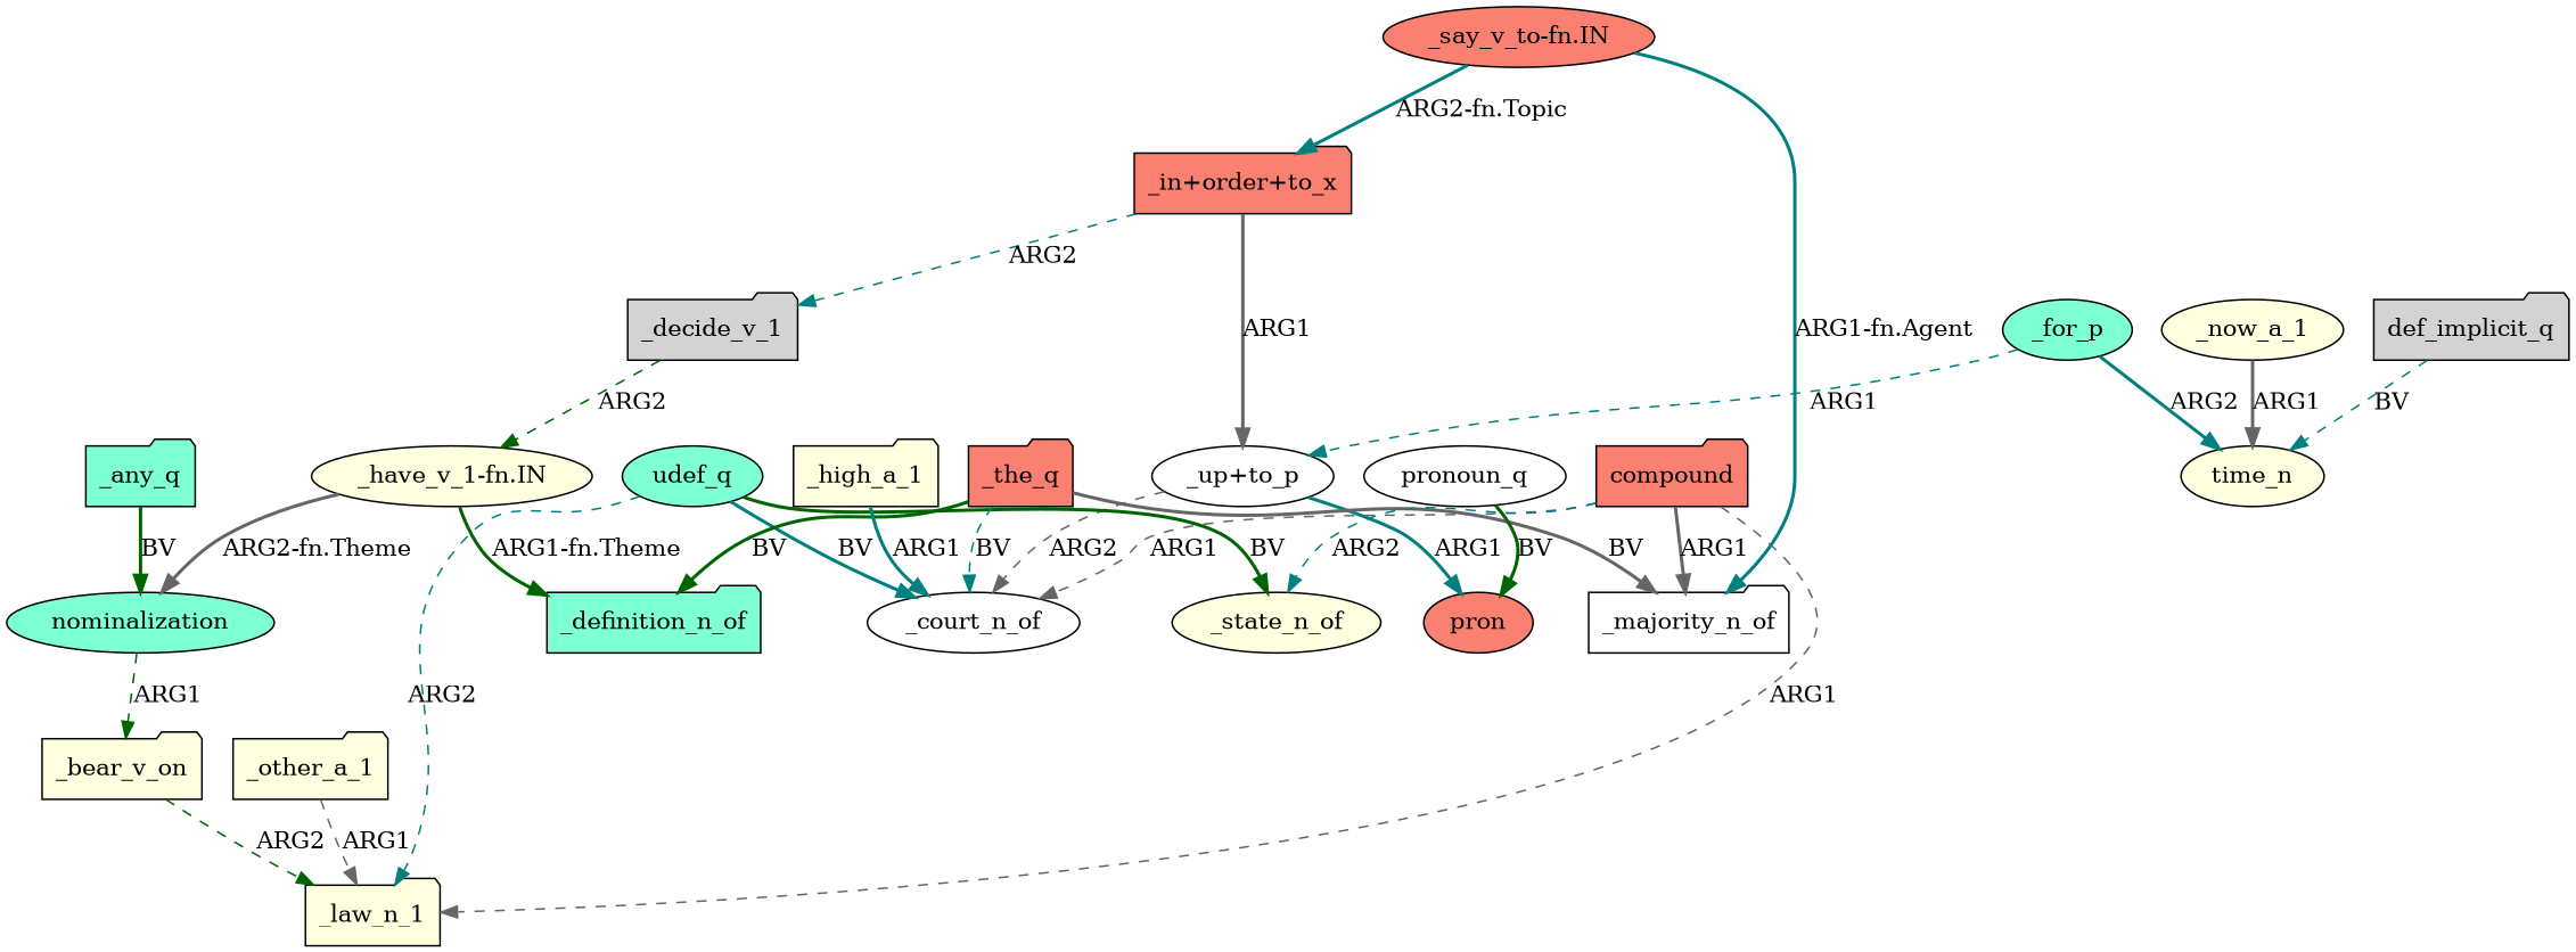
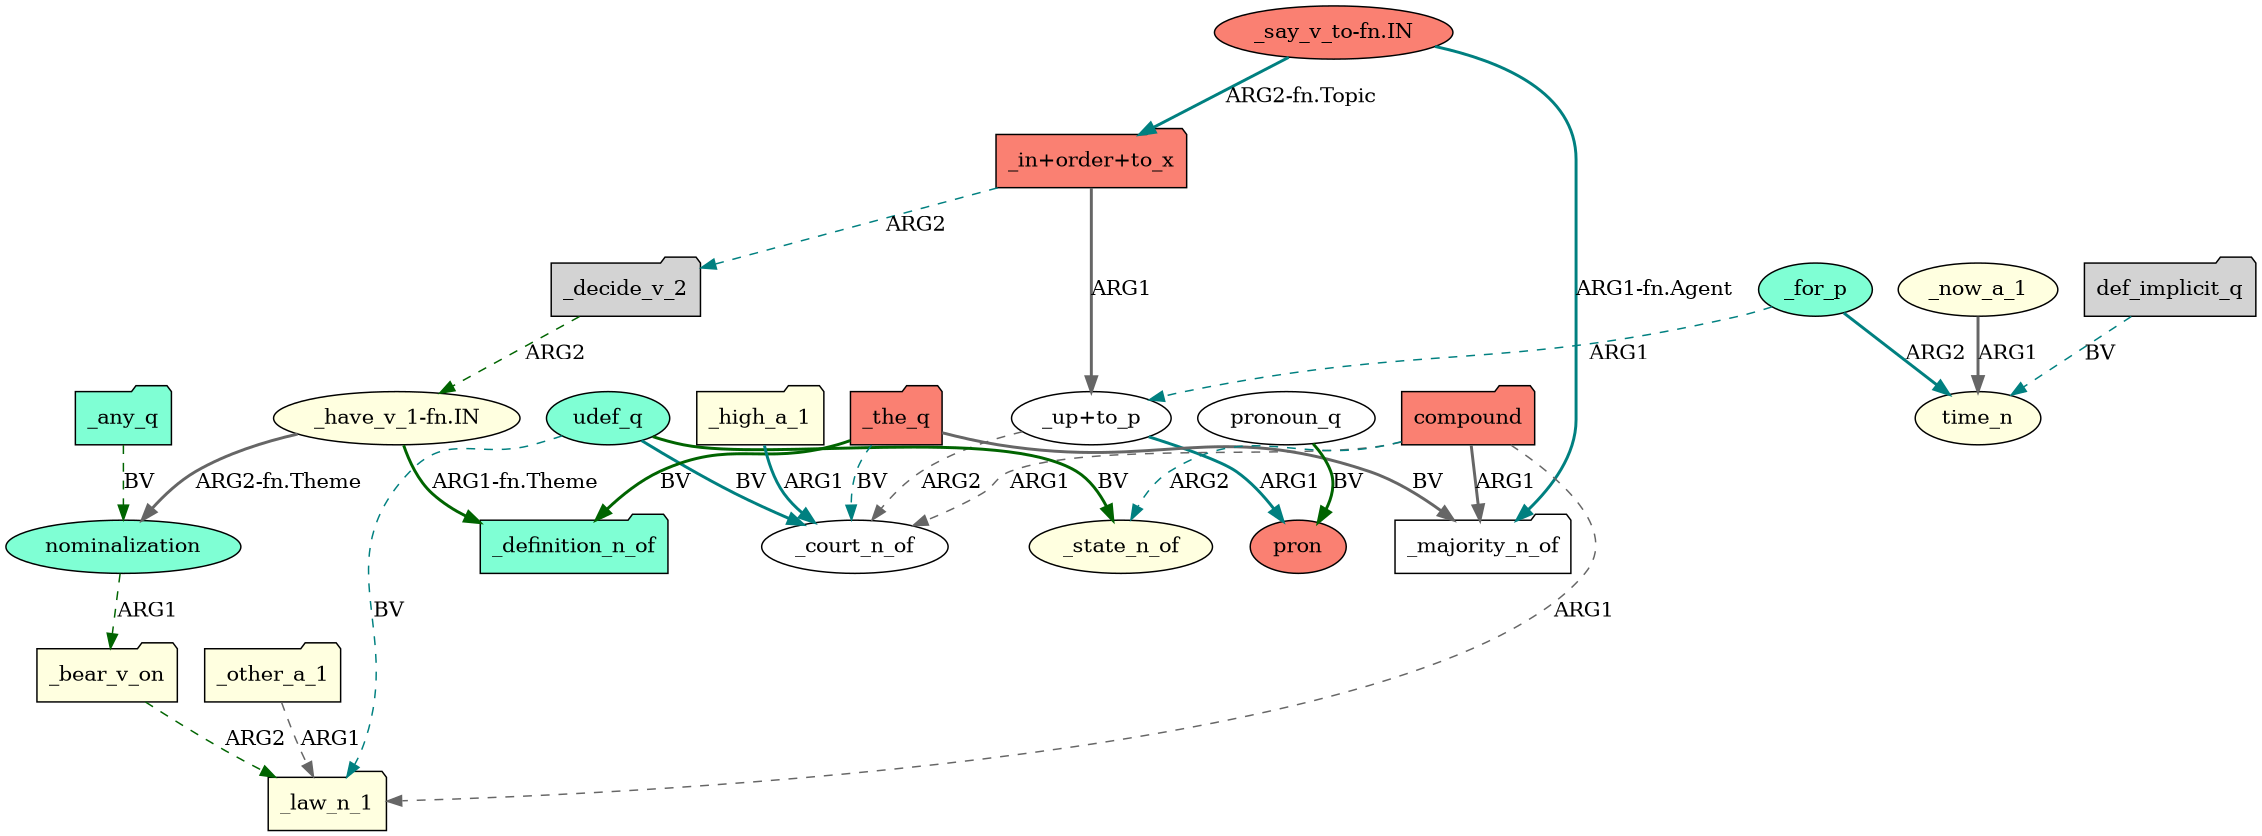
  digraph {
    node [fillcolor=lightyellow shape=folder style=filled]
    edge [color=teal style=bold]
    _bear_v_on
    _law_n_1
    "_in+order+to_x" [fillcolor=salmon]
-   _decide_v_1 [fillcolor=lightgrey]
+   _decide_v_1 [fillcolor=lightgrey label=_decide_v_2]
    "_up+to_p" [fillcolor=white shape=ellipse]
    "_have_v_1-fn.IN" [shape=ellipse]
    pron [fillcolor=salmon shape=ellipse]
    _court_n_of [fillcolor=white shape=ellipse]
    _definition_n_of [fillcolor=aquamarine]
    nominalization [fillcolor=aquamarine shape=ellipse]
    _for_p [fillcolor=aquamarine shape=ellipse]
    time_n [shape=ellipse]
    _other_a_1
    "_say_v_to-fn.IN" [fillcolor=salmon shape=ellipse]
    _majority_n_of [fillcolor=white]
    udef_q [fillcolor=aquamarine shape=ellipse]
    _state_n_of [shape=ellipse]
    _the_q [fillcolor=salmon]
    compound [fillcolor=salmon]
    _high_a_1
    _any_q [fillcolor=aquamarine]
    pronoun_q [fillcolor=white shape=ellipse]
    _now_a_1 [shape=ellipse]
    def_implicit_q [fillcolor=lightgrey]
    _bear_v_on -> _law_n_1 [color=darkgreen label=ARG2 style=dashed]
    "_in+order+to_x" -> _decide_v_1 [label=ARG2 style=dashed]
    "_in+order+to_x" -> "_up+to_p" [color=gray40 label=ARG1]
    _decide_v_1 -> "_have_v_1-fn.IN" [color=darkgreen label=ARG2 style=dashed]
    "_up+to_p" -> pron [label=ARG1]
    "_up+to_p" -> _court_n_of [color=gray40 label=ARG2 style=dashed]
    "_have_v_1-fn.IN" -> _definition_n_of [color=darkgreen label="ARG1-fn.Theme"]
    "_have_v_1-fn.IN" -> nominalization [color=gray40 label="ARG2-fn.Theme"]
    nominalization -> _bear_v_on [color=darkgreen label=ARG1 style=dashed]
    _for_p -> "_up+to_p" [label=ARG1 style=dashed]
    _for_p -> time_n [label=ARG2]
    _other_a_1 -> _law_n_1 [color=gray40 label=ARG1 style=dashed]
    "_say_v_to-fn.IN" -> "_in+order+to_x" [label="ARG2-fn.Topic"]
    "_say_v_to-fn.IN" -> _majority_n_of [label="ARG1-fn.Agent"]
-   udef_q -> _law_n_1 [label=ARG2 style=dashed]
+   udef_q -> _law_n_1 [label=BV style=dashed]
    udef_q -> _court_n_of [label=BV]
    udef_q -> _state_n_of [color=darkgreen label=BV]
    _the_q -> _court_n_of [label=BV style=dashed]
    _the_q -> _definition_n_of [color=darkgreen label=BV]
    _the_q -> _majority_n_of [color=gray40 label=BV]
    compound -> _law_n_1 [color=gray40 label=ARG1 style=dashed]
    compound -> _court_n_of [color=gray40 label=ARG1 style=dashed]
    compound -> _majority_n_of [color=gray40 label=ARG1]
    compound -> _state_n_of [label=ARG2 style=dashed]
    _high_a_1 -> _court_n_of [label=ARG1]
-   _any_q -> nominalization [color=darkgreen label=BV]
+   _any_q -> nominalization [color=darkgreen label=BV style=dashed]
    pronoun_q -> pron [color=darkgreen label=BV]
    _now_a_1 -> time_n [color=gray40 label=ARG1]
    def_implicit_q -> time_n [label=BV style=dashed]
  }
